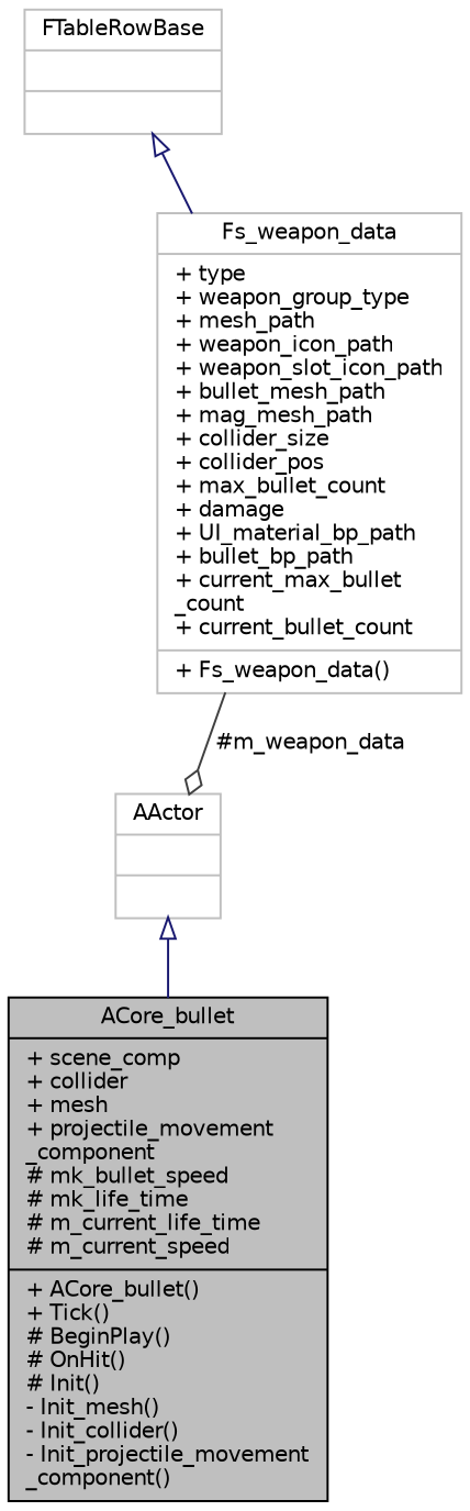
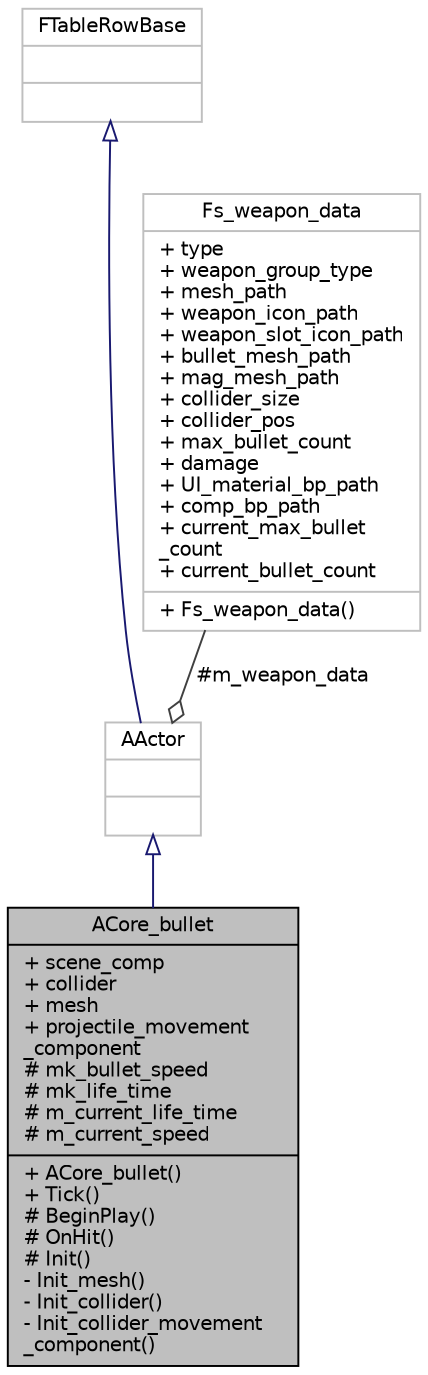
  digraph {
    node [color=grey75 fillcolor=white fontname=Helvetica fontsize=10 shape=record style=filled]
    edge [arrowtail=onormal color=midnightblue dir=back fontname=Helvetica fontsize=10 labelfontname=Helvetica labelfontsize=10 style=solid]
-   n1 [color=black fillcolor=grey75 fontcolor=black height=0.2 label="{ACore_bullet\n|+ scene_comp\l+ collider\l+ mesh\l+ projectile_movement\l_component\l# mk_bullet_speed\l# mk_life_time\l# m_current_life_time\l# m_current_speed\l|+ ACore_bullet()\l+ Tick()\l# BeginPlay()\l# OnHit()\l# Init()\l- Init_mesh()\l- Init_collider()\l- Init_projectile_movement\l_component()\l}" width=0.4]
+   n1 [color=black fillcolor=grey75 fontcolor=black height=0.2 label="{ACore_bullet\n|+ scene_comp\l+ collider\l+ mesh\l+ projectile_movement\l_component\l# mk_bullet_speed\l# mk_life_time\l# m_current_life_time\l# m_current_speed\l|+ ACore_bullet()\l+ Tick()\l# BeginPlay()\l# OnHit()\l# Init()\l- Init_mesh()\l- Init_collider()\l- Init_collider_movement\l_component()\l}" width=0.4]
    n2 [height=0.2 label="{AActor\n||}" width=0.4]
-   n3 [height=0.2 label="{Fs_weapon_data\n|+ type\l+ weapon_group_type\l+ mesh_path\l+ weapon_icon_path\l+ weapon_slot_icon_path\l+ bullet_mesh_path\l+ mag_mesh_path\l+ collider_size\l+ collider_pos\l+ max_bullet_count\l+ damage\l+ UI_material_bp_path\l+ bullet_bp_path\l+ current_max_bullet\l_count\l+ current_bullet_count\l|+ Fs_weapon_data()\l}" width=0.4]
+   n3 [height=0.2 label="{Fs_weapon_data\n|+ type\l+ weapon_group_type\l+ mesh_path\l+ weapon_icon_path\l+ weapon_slot_icon_path\l+ bullet_mesh_path\l+ mag_mesh_path\l+ collider_size\l+ collider_pos\l+ max_bullet_count\l+ damage\l+ UI_material_bp_path\l+ comp_bp_path\l+ current_max_bullet\l_count\l+ current_bullet_count\l|+ Fs_weapon_data()\l}" width=0.4]
    n4 [height=0.2 label="{FTableRowBase\n||}" width=0.4]
    n2 -> n1
    n3 -> n2 [arrowhead=odiamond color=grey25 label=" #m_weapon_data" arrowtail="" dir=""]
-   n4 -> n3
+   n4 -> n2
  }
